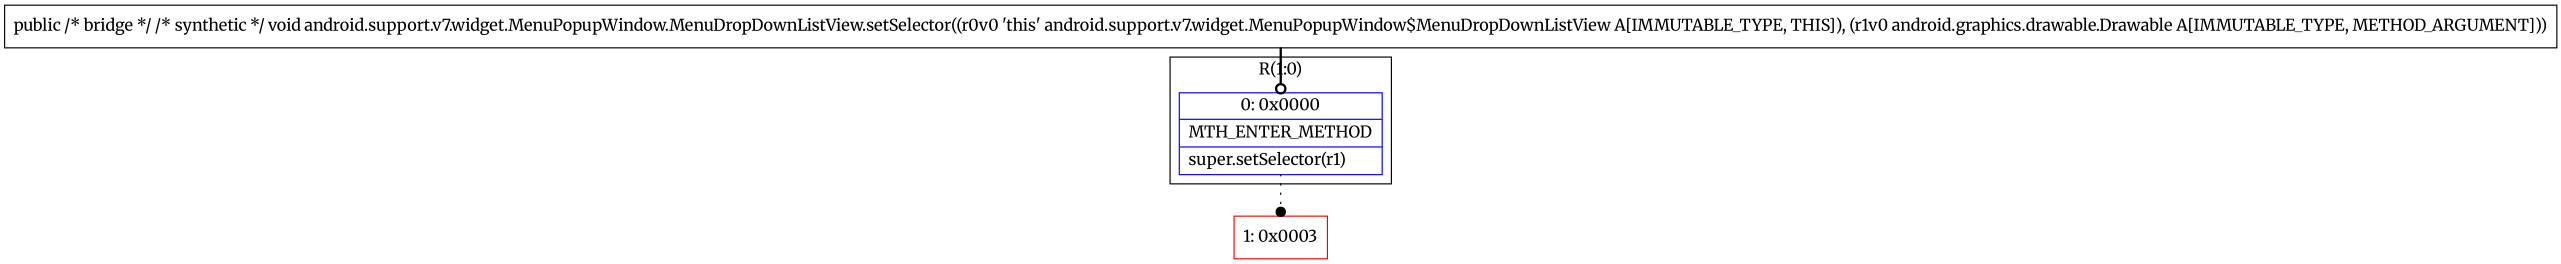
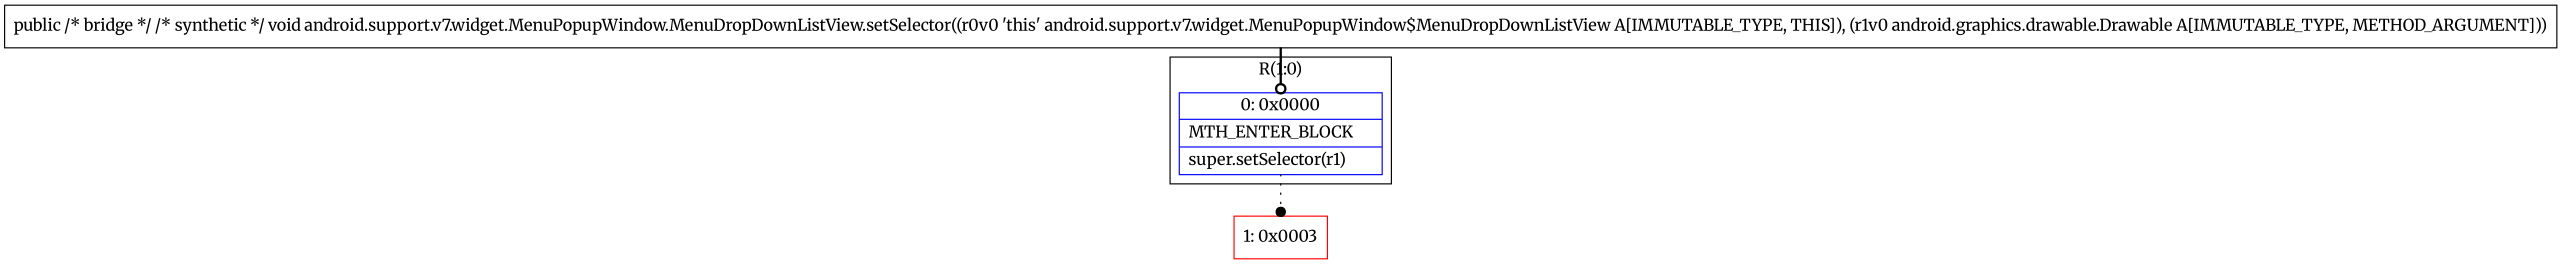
  digraph {
    fontname=Merriweather
    node [shape=record fontname=Merriweather]
    edge [fontname=Merriweather]
-   n1 [color=blue label="{0\:\ 0x0000|MTH_ENTER_METHOD\l|super.setSelector(r1)\l}"]
+   n1 [color=blue label="{0\:\ 0x0000|MTH_ENTER_BLOCK\l|super.setSelector(r1)\l}"]
    n2 [color=red label="{1\:\ 0x0003}"]
    n3 [label="{public \/* bridge *\/ \/* synthetic *\/ void android.support.v7.widget.MenuPopupWindow.MenuDropDownListView.setSelector((r0v0 'this' android.support.v7.widget.MenuPopupWindow$MenuDropDownListView A[IMMUTABLE_TYPE, THIS]), (r1v0 android.graphics.drawable.Drawable A[IMMUTABLE_TYPE, METHOD_ARGUMENT])) }"]
    subgraph cluster_1 {
      label="R(1:0)"
      n1
    }
    n1 -> n2 [style=dotted arrowhead=dot]
    n3 -> n1 [style=bold arrowhead=odot]
  }
